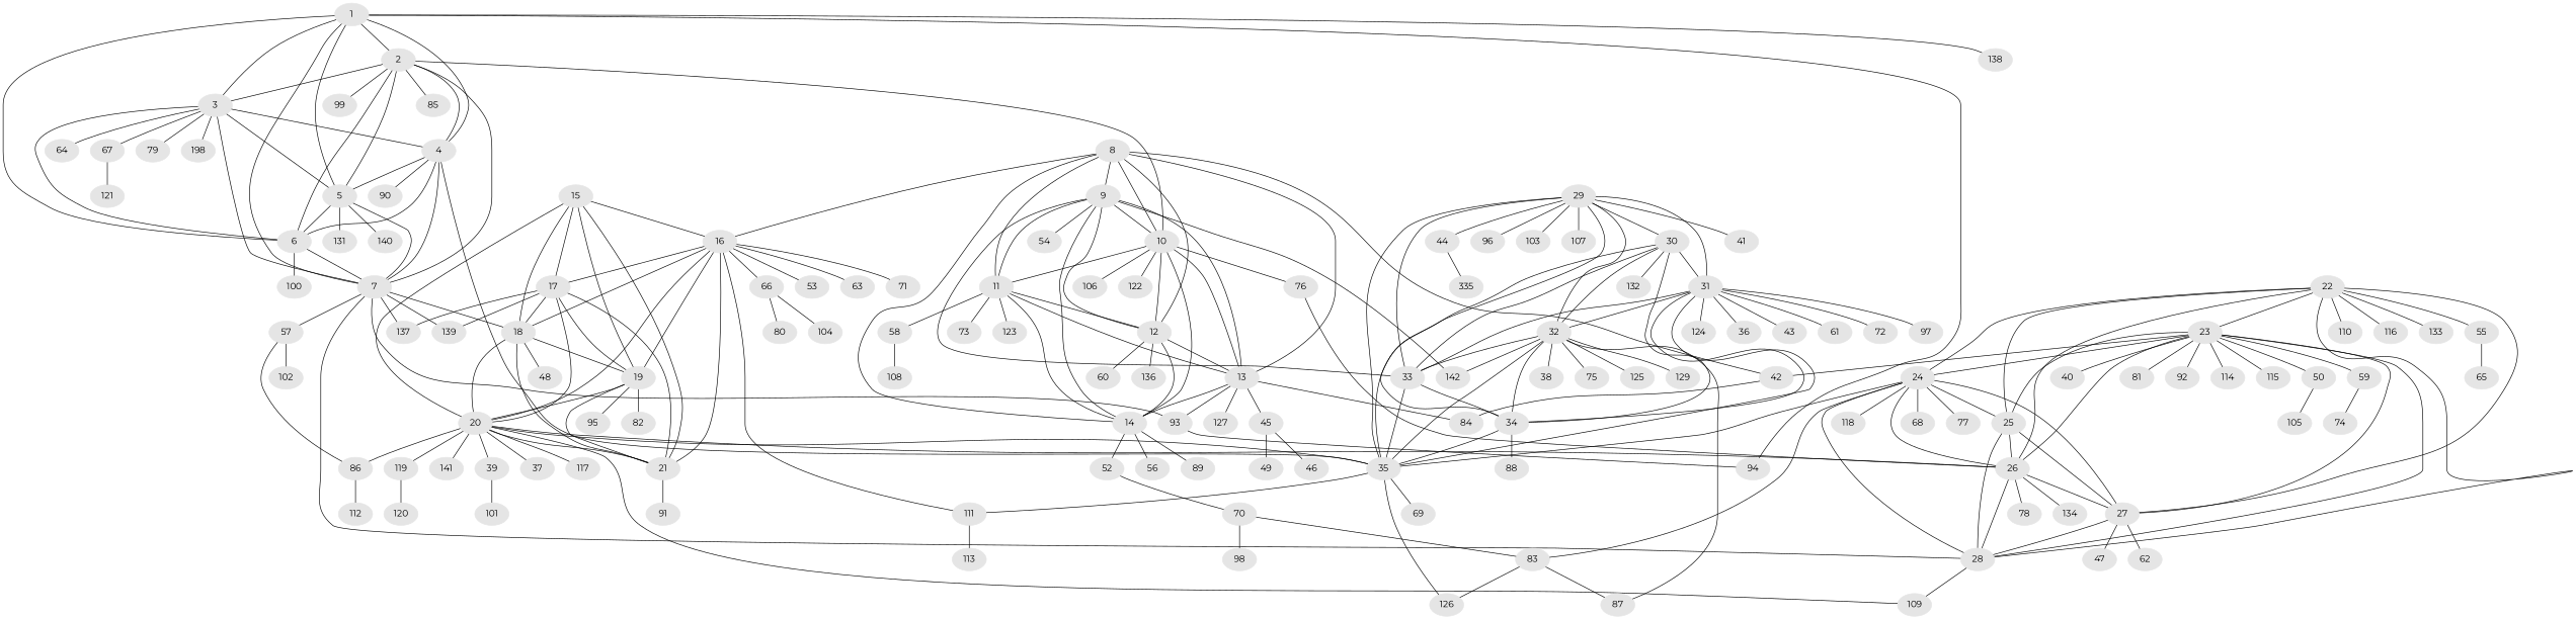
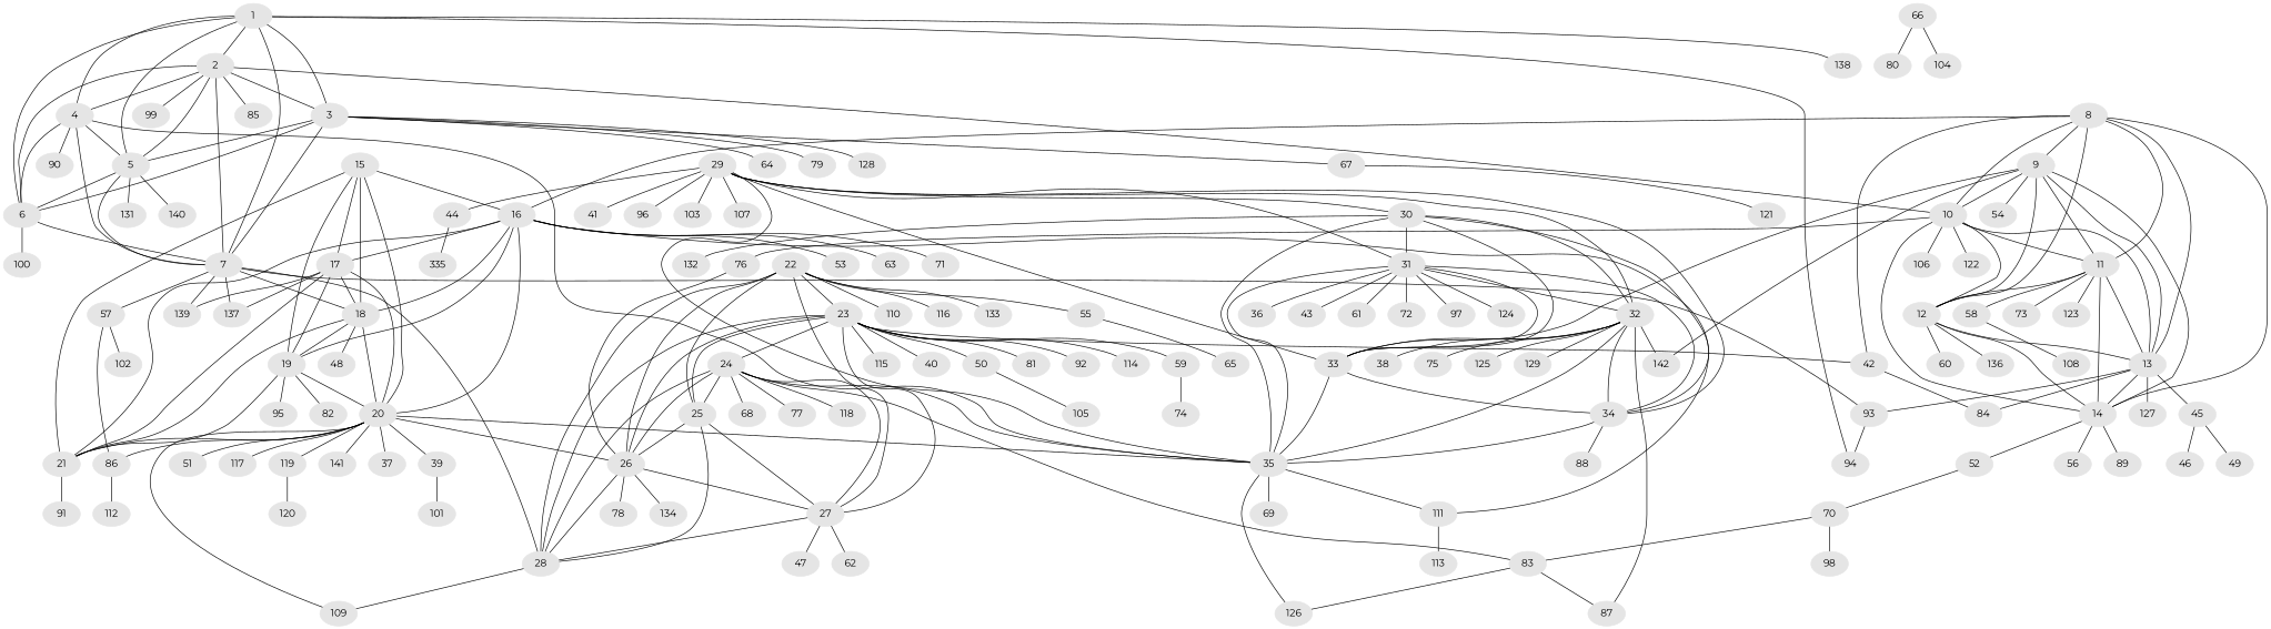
  graph {
    fontname=Montserrat
    node [color=gray90 fontname=Montserrat style=filled]
    edge [fontname=Montserrat]
    1
    2
    3
    4
    5
    6
    7
    94
    138
    10
    85
    99
    64
    67
    79
-   128 [label=198]
+   128
    35
    90
    131
    140
    100
    18
    28
    57
    93
    137
    139
    11
    12
    13
    14
    76
    106
    122
    121
    111
    69
    126
    19
    20
    21
    48
    109
    86
    102
    8
    9
    16
    42
    33
    54
    142
    58
    73
    123
    60
    136
    45
    84
    127
    52
    56
    89
    17
    53
    63
    66
    71
    34
    26
    27
    78
    134
    108
    46
    49
    70
    15
    82
    95
    37
    39
+   51
    117
    119
    141
    91
    80
    104
    113
    101
    112
    120
    22
    23
    24
    25
    55
    110
    116
    133
    40
    50
    59
    81
    92
    114
    115
    68
    77
    83
    118
    47
    62
    65
    105
    74
    87
    29
    30
    31
    32
    41
    44
    96
    103
    107
    132
    36
    43
    61
    72
    97
    124
    38
    75
    125
    129
    88
    n140 [label=335]
    98
    1 -- 2
    1 -- 3
    1 -- 4
    1 -- 5
    1 -- 6
    1 -- 7
    1 -- 94
    1 -- 138
    2 -- 3
    2 -- 4
    2 -- 5
    2 -- 6
    2 -- 7
    2 -- 10
    2 -- 85
    2 -- 99
-   3 -- 4
    3 -- 5
    3 -- 6
    3 -- 7
    3 -- 64
    3 -- 67
    3 -- 79
    3 -- 128
    4 -- 5
    4 -- 6
    4 -- 7
    4 -- 35
    4 -- 90
    5 -- 6
    5 -- 7
    5 -- 131
    5 -- 140
    6 -- 7
    6 -- 100
    7 -- 18
    7 -- 28
    7 -- 57
    7 -- 93
    7 -- 137
    7 -- 139
    10 -- 11
    10 -- 12
    10 -- 13
    10 -- 14
    10 -- 76
    10 -- 106
    10 -- 122
    67 -- 121
    35 -- 111
    35 -- 69
    35 -- 126
    18 -- 19
    18 -- 20
    18 -- 21
    18 -- 48
    28 -- 109
    57 -- 86
    57 -- 102
    93 -- 94
    11 -- 12
    11 -- 13
    11 -- 14
    11 -- 58
    11 -- 73
    11 -- 123
    12 -- 13
    12 -- 14
    12 -- 60
    12 -- 136
    13 -- 93
    13 -- 14
    13 -- 45
    13 -- 84
    13 -- 127
    14 -- 52
    14 -- 56
    14 -- 89
    76 -- 26
    111 -- 113
    19 -- 20
    19 -- 21
    19 -- 82
    19 -- 95
    20 -- 35
    20 -- 21
    20 -- 109
    20 -- 86
    20 -- 26
    20 -- 37
    20 -- 39
+   20 -- 51
    20 -- 117
    20 -- 119
    20 -- 141
    21 -- 91
    86 -- 112
    8 -- 10
    8 -- 11
    8 -- 12
    8 -- 13
    8 -- 14
    8 -- 9
    8 -- 16
    8 -- 42
    9 -- 10
    9 -- 11
    9 -- 12
    9 -- 13
    9 -- 14
    9 -- 33
    9 -- 54
    9 -- 142
    16 -- 18
    16 -- 111
    16 -- 19
    16 -- 20
    16 -- 21
    16 -- 17
    16 -- 53
    16 -- 63
-   16 -- 66
    16 -- 71
    42 -- 84
    33 -- 35
    33 -- 34
    58 -- 108
    45 -- 46
    45 -- 49
    52 -- 70
    17 -- 18
    17 -- 137
    17 -- 139
    17 -- 19
    17 -- 20
    17 -- 21
    66 -- 80
    66 -- 104
    34 -- 35
    34 -- 88
    26 -- 28
    26 -- 27
    26 -- 78
    26 -- 134
    27 -- 28
    27 -- 47
    27 -- 62
    70 -- 83
    70 -- 98
    15 -- 18
    15 -- 19
    15 -- 20
    15 -- 21
    15 -- 16
    15 -- 17
    39 -- 101
    119 -- 120
    22 -- 28
    22 -- 26
    22 -- 27
    22 -- 23
-   22 -- 24
    22 -- 25
    22 -- 55
    22 -- 110
    22 -- 116
    22 -- 133
    23 -- 28
    23 -- 42
    23 -- 26
    23 -- 27
    23 -- 24
    23 -- 25
    23 -- 40
    23 -- 50
    23 -- 59
    23 -- 81
    23 -- 92
    23 -- 114
    23 -- 115
    24 -- 35
    24 -- 28
    24 -- 26
    24 -- 27
    24 -- 25
    24 -- 68
    24 -- 77
    24 -- 83
    24 -- 118
    25 -- 28
    25 -- 26
    25 -- 27
    55 -- 65
    50 -- 105
    59 -- 74
    83 -- 126
    83 -- 87
    29 -- 35
    29 -- 33
    29 -- 34
    29 -- 30
    29 -- 31
    29 -- 32
    29 -- 41
    29 -- 44
    29 -- 96
    29 -- 103
    29 -- 107
    30 -- 35
    30 -- 33
    30 -- 34
    30 -- 31
    30 -- 32
    30 -- 132
    31 -- 35
    31 -- 33
    31 -- 34
    31 -- 32
    31 -- 36
    31 -- 43
    31 -- 61
    31 -- 72
    31 -- 97
    31 -- 124
    32 -- 35
    32 -- 33
    32 -- 142
    32 -- 34
    32 -- 87
    32 -- 38
    32 -- 75
    32 -- 125
    32 -- 129
    44 -- n140
  }
